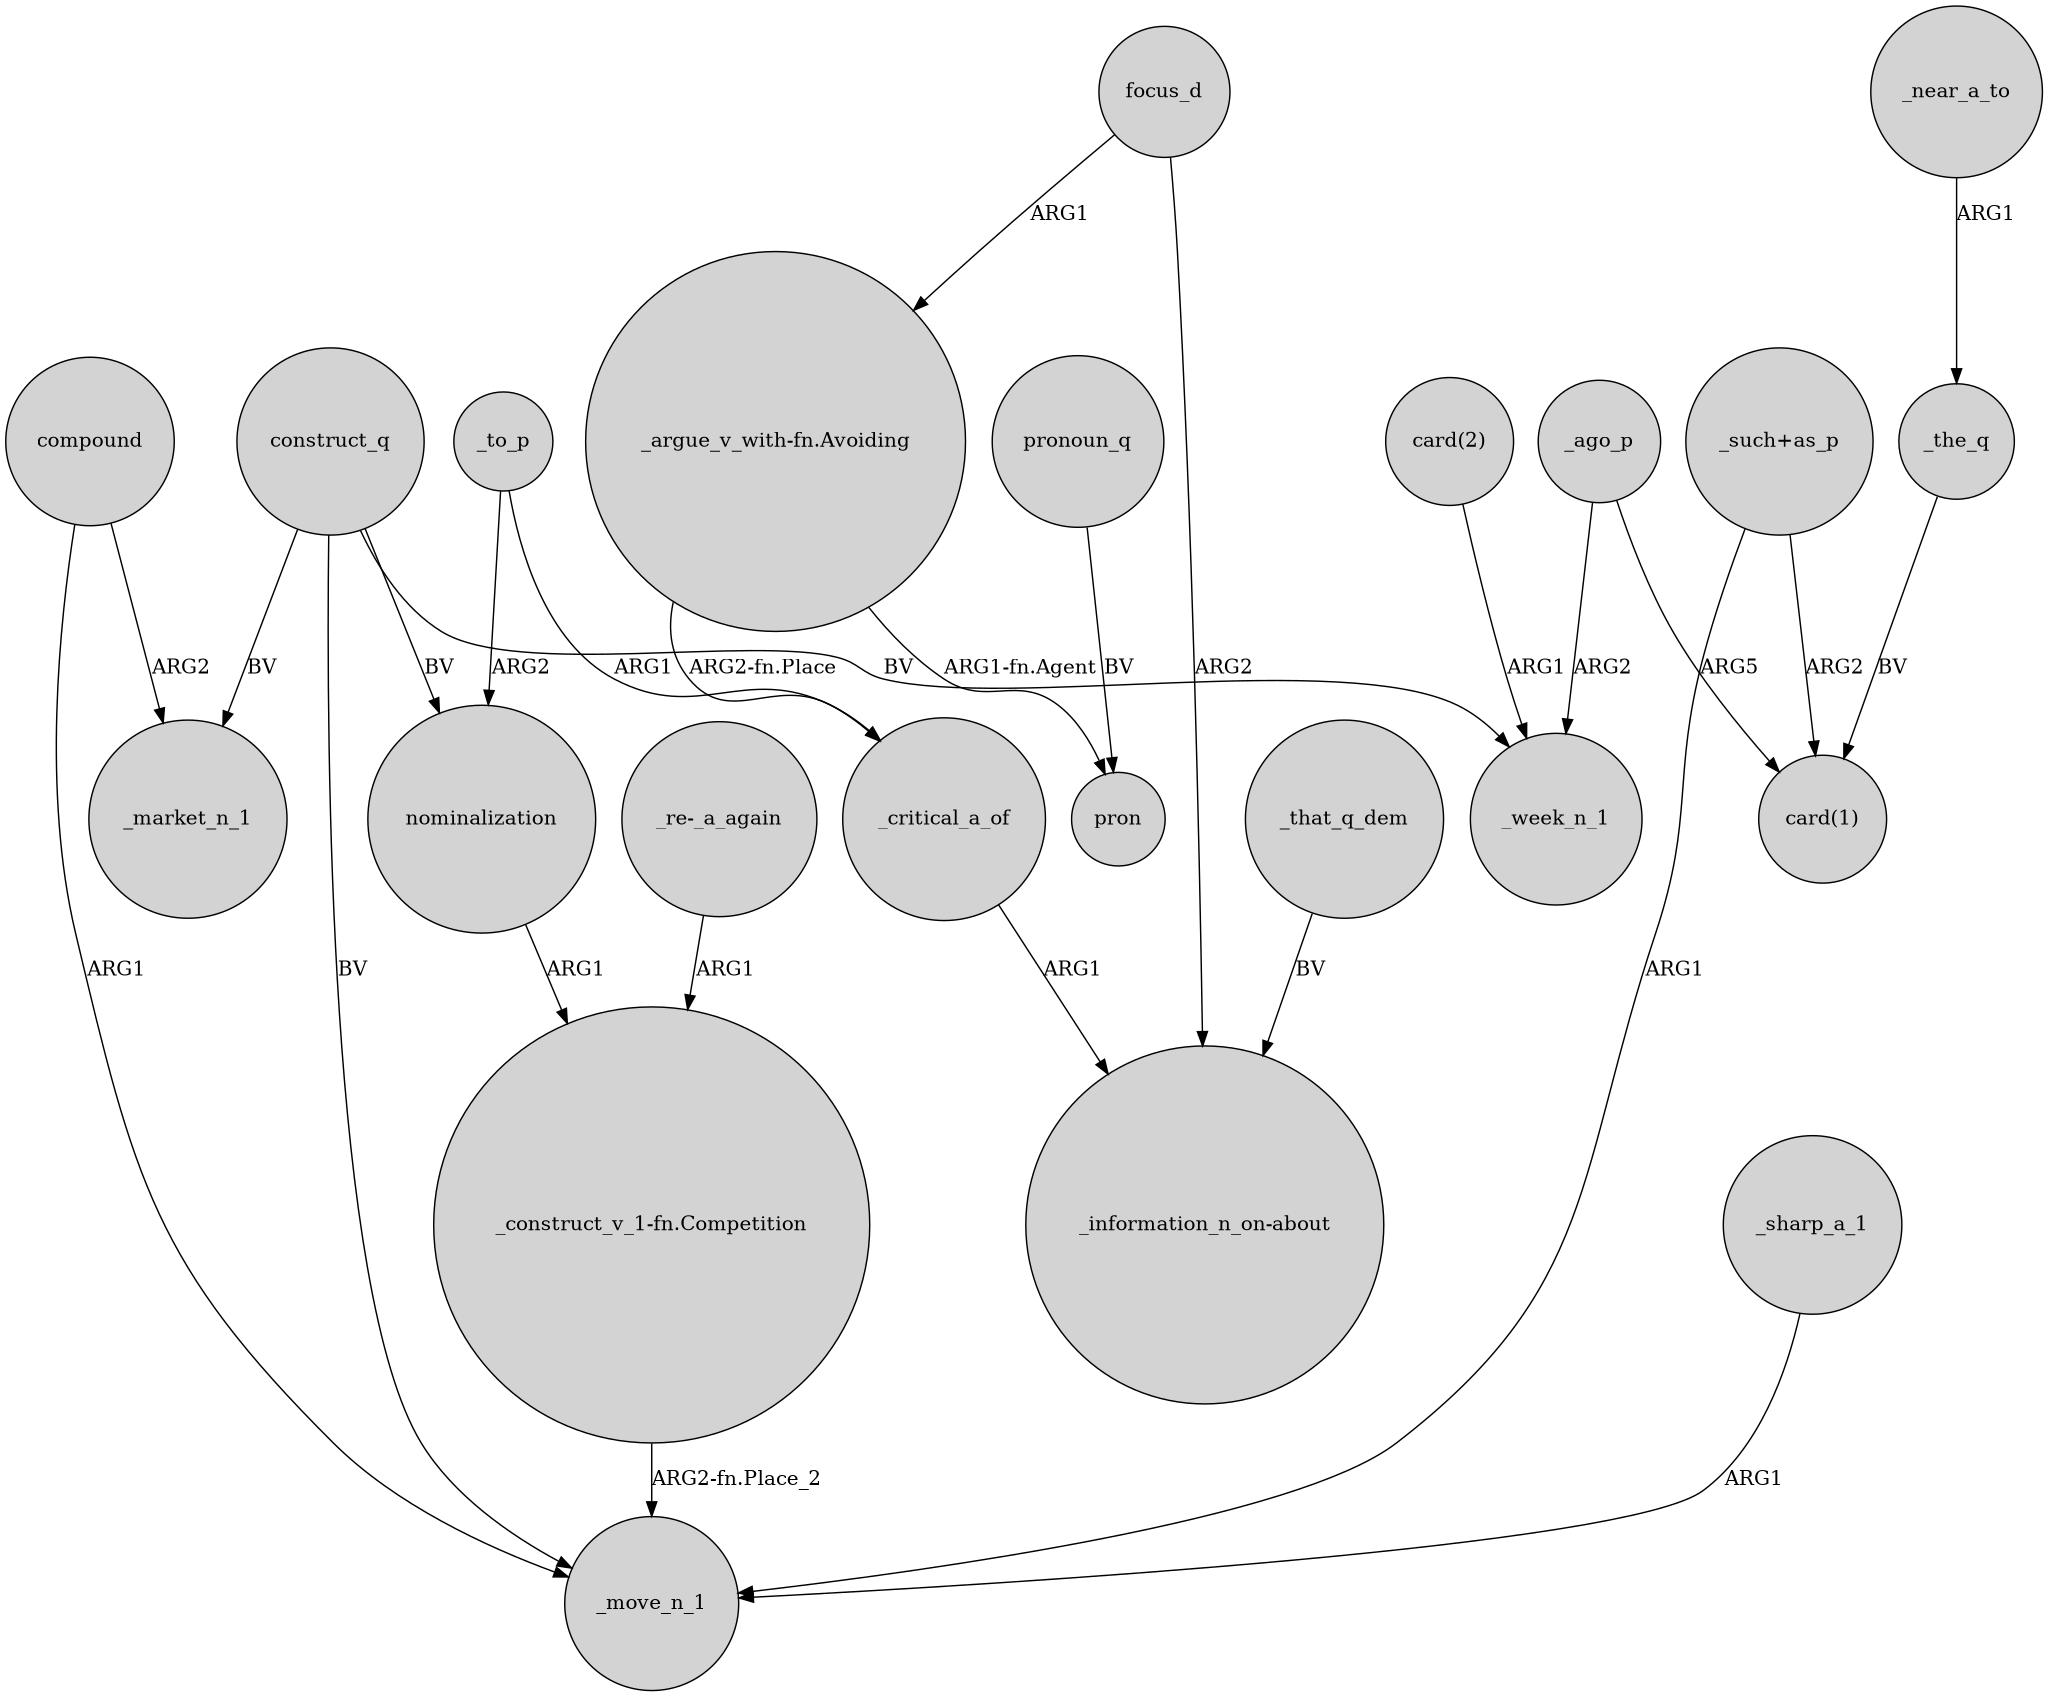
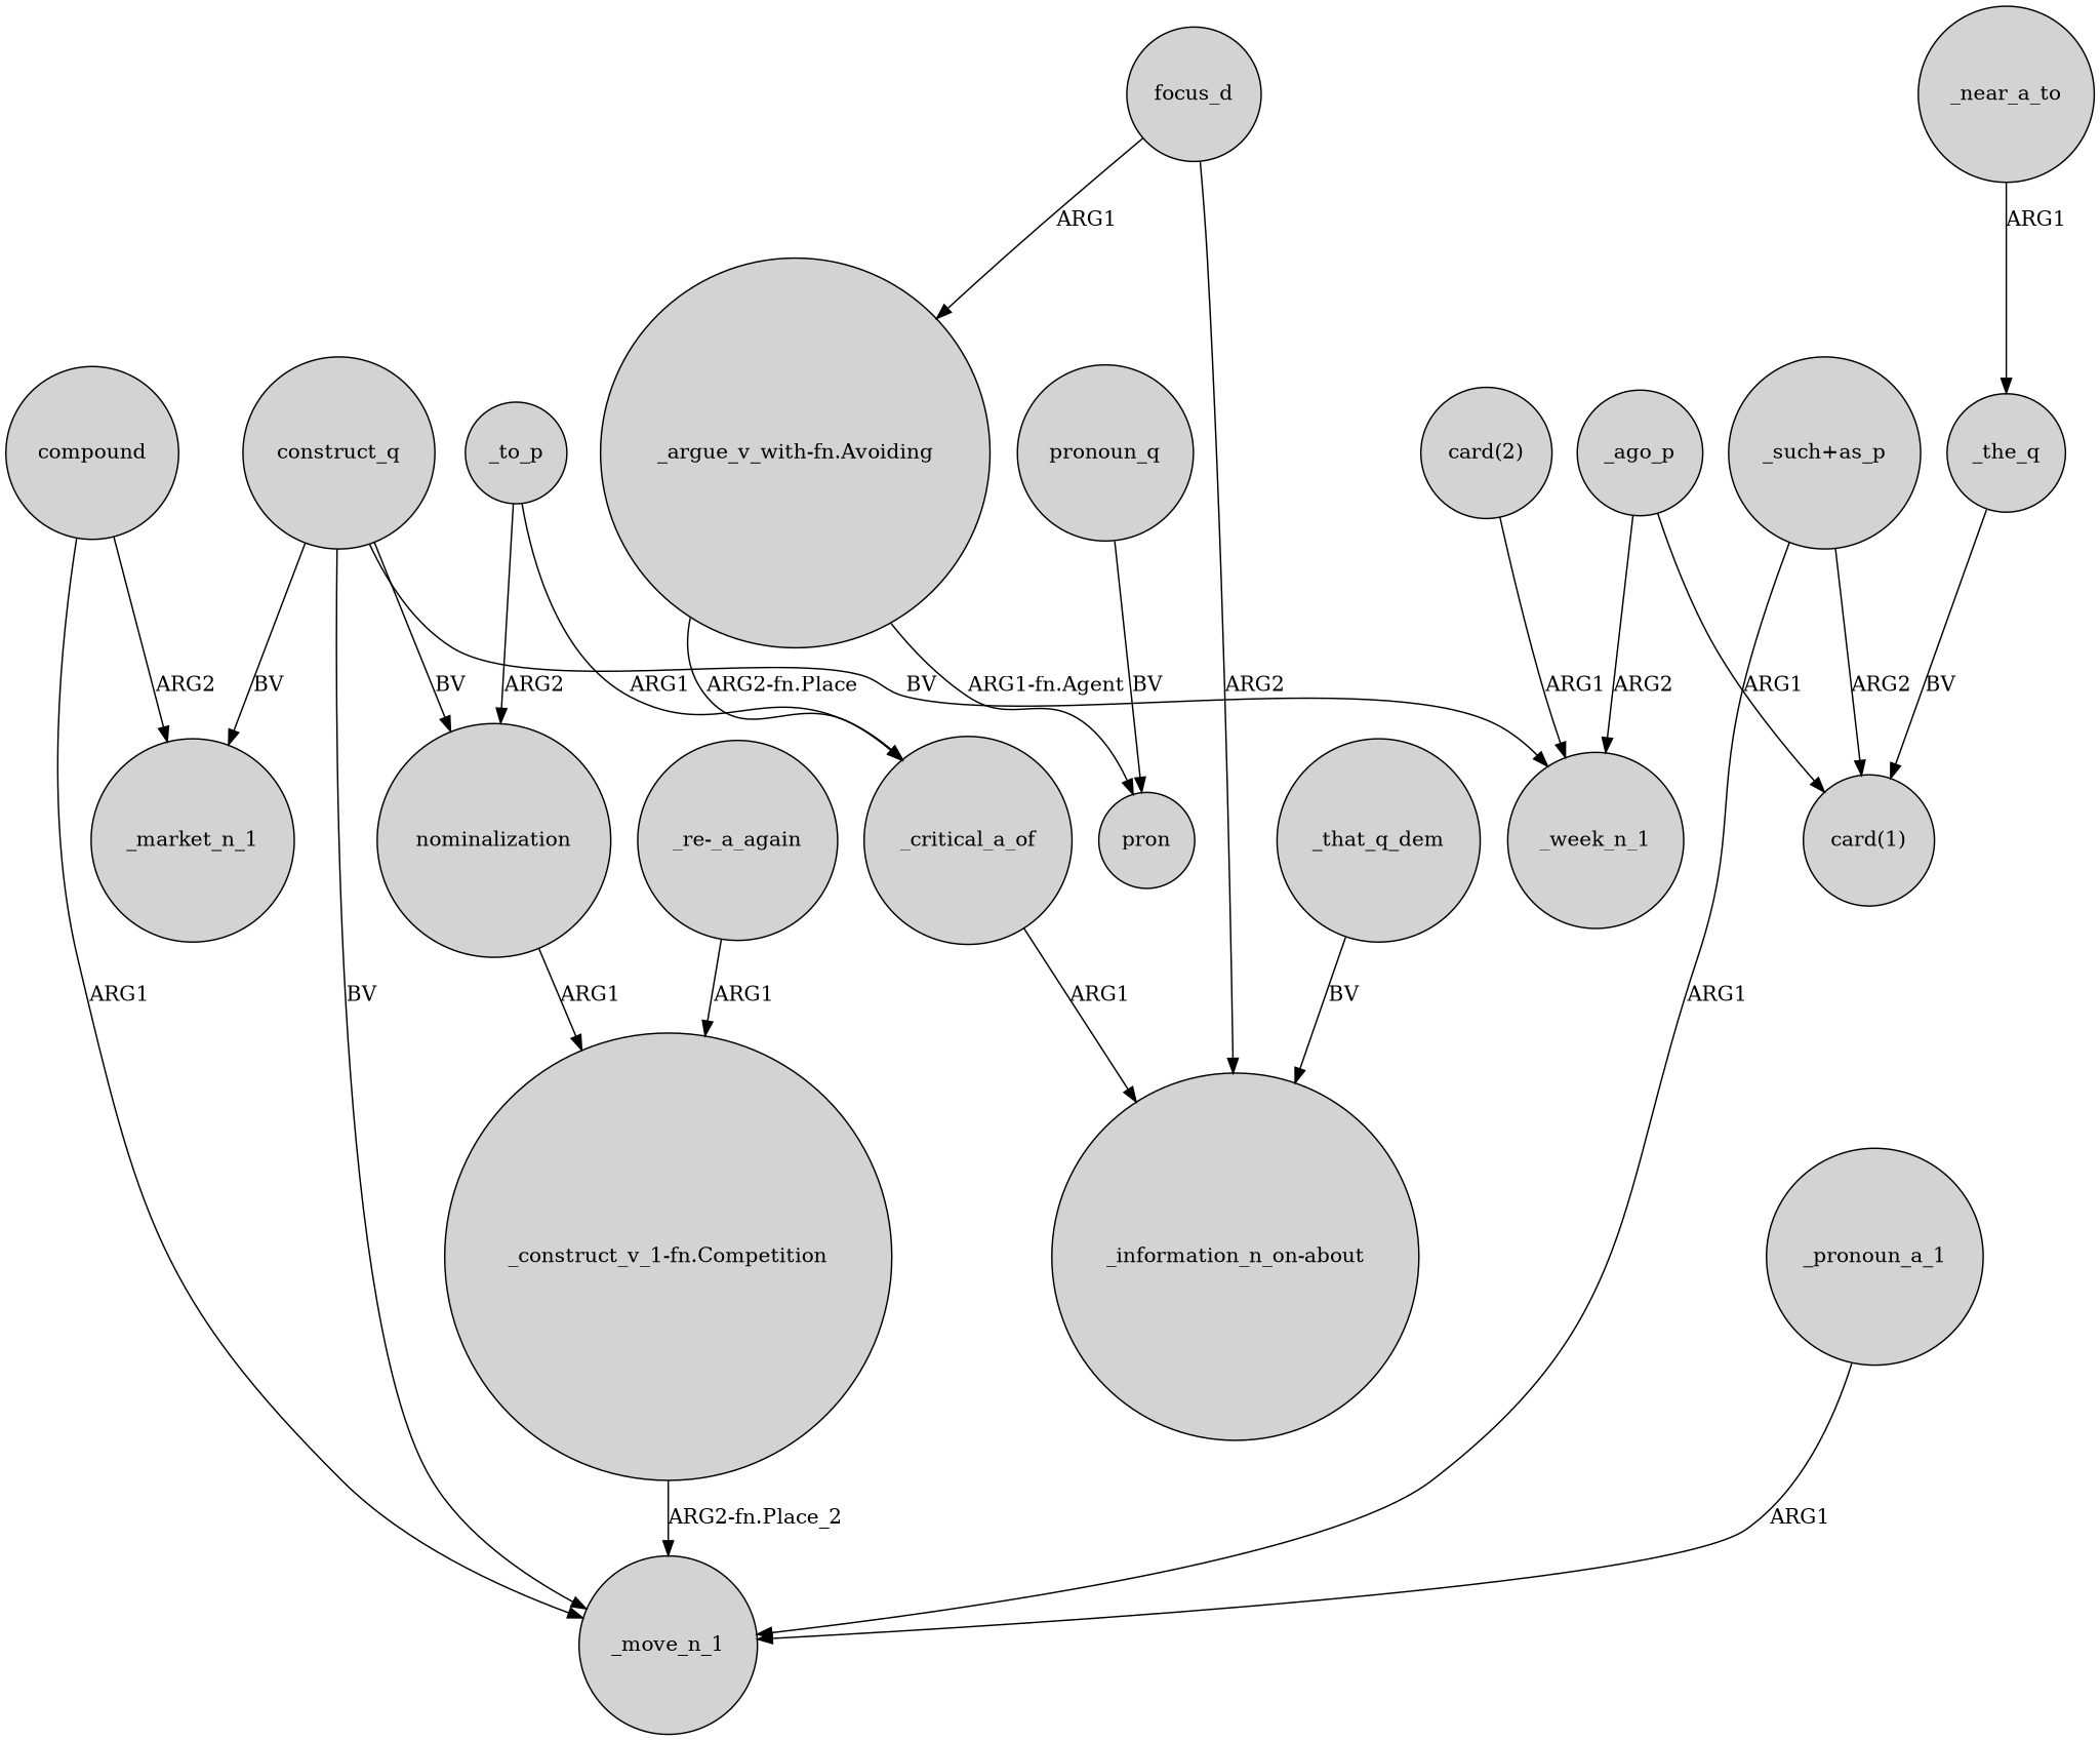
  digraph {
    node [shape=circle style=filled]
    n1 [label=construct_q]
    _market_n_1
    _move_n_1
    nominalization
    _week_n_1
    "_construct_v_1-fn.Competition"
    _critical_a_of
    "_information_n_on-about"
    "_such+as_p"
    "card(1)"
    compound
    "_re-_a_again"
    _ago_p
    _the_q
    _to_p
    pronoun_q
    pron
    _that_q_dem
    "_argue_v_with-fn.Avoiding"
    focus_d
    _near_a_to
-   _sharp_a_1
+   _sharp_a_1 [label=_pronoun_a_1]
    "card(2)"
    n1 -> _market_n_1 [label=BV]
    n1 -> _move_n_1 [label=BV]
    n1 -> nominalization [label=BV]
    n1 -> _week_n_1 [label=BV]
    nominalization -> "_construct_v_1-fn.Competition" [label=ARG1]
    "_construct_v_1-fn.Competition" -> _move_n_1 [label="ARG2-fn.Place_2"]
    _critical_a_of -> "_information_n_on-about" [label=ARG1]
    "_such+as_p" -> _move_n_1 [label=ARG1]
    "_such+as_p" -> "card(1)" [label=ARG2]
    compound -> _market_n_1 [label=ARG2]
    compound -> _move_n_1 [label=ARG1]
    "_re-_a_again" -> "_construct_v_1-fn.Competition" [label=ARG1]
    _ago_p -> _week_n_1 [label=ARG2]
-   _ago_p -> "card(1)" [label=ARG5]
+   _ago_p -> "card(1)" [label=ARG1]
    _the_q -> "card(1)" [label=BV]
    _to_p -> nominalization [label=ARG2]
    _to_p -> _critical_a_of [label=ARG1]
    pronoun_q -> pron [label=BV]
    _that_q_dem -> "_information_n_on-about" [label=BV]
    "_argue_v_with-fn.Avoiding" -> _critical_a_of [label="ARG2-fn.Place"]
    "_argue_v_with-fn.Avoiding" -> pron [label="ARG1-fn.Agent"]
    focus_d -> "_information_n_on-about" [label=ARG2]
    focus_d -> "_argue_v_with-fn.Avoiding" [label=ARG1]
    _near_a_to -> _the_q [label=ARG1]
    _sharp_a_1 -> _move_n_1 [label=ARG1]
    "card(2)" -> _week_n_1 [label=ARG1]
  }
